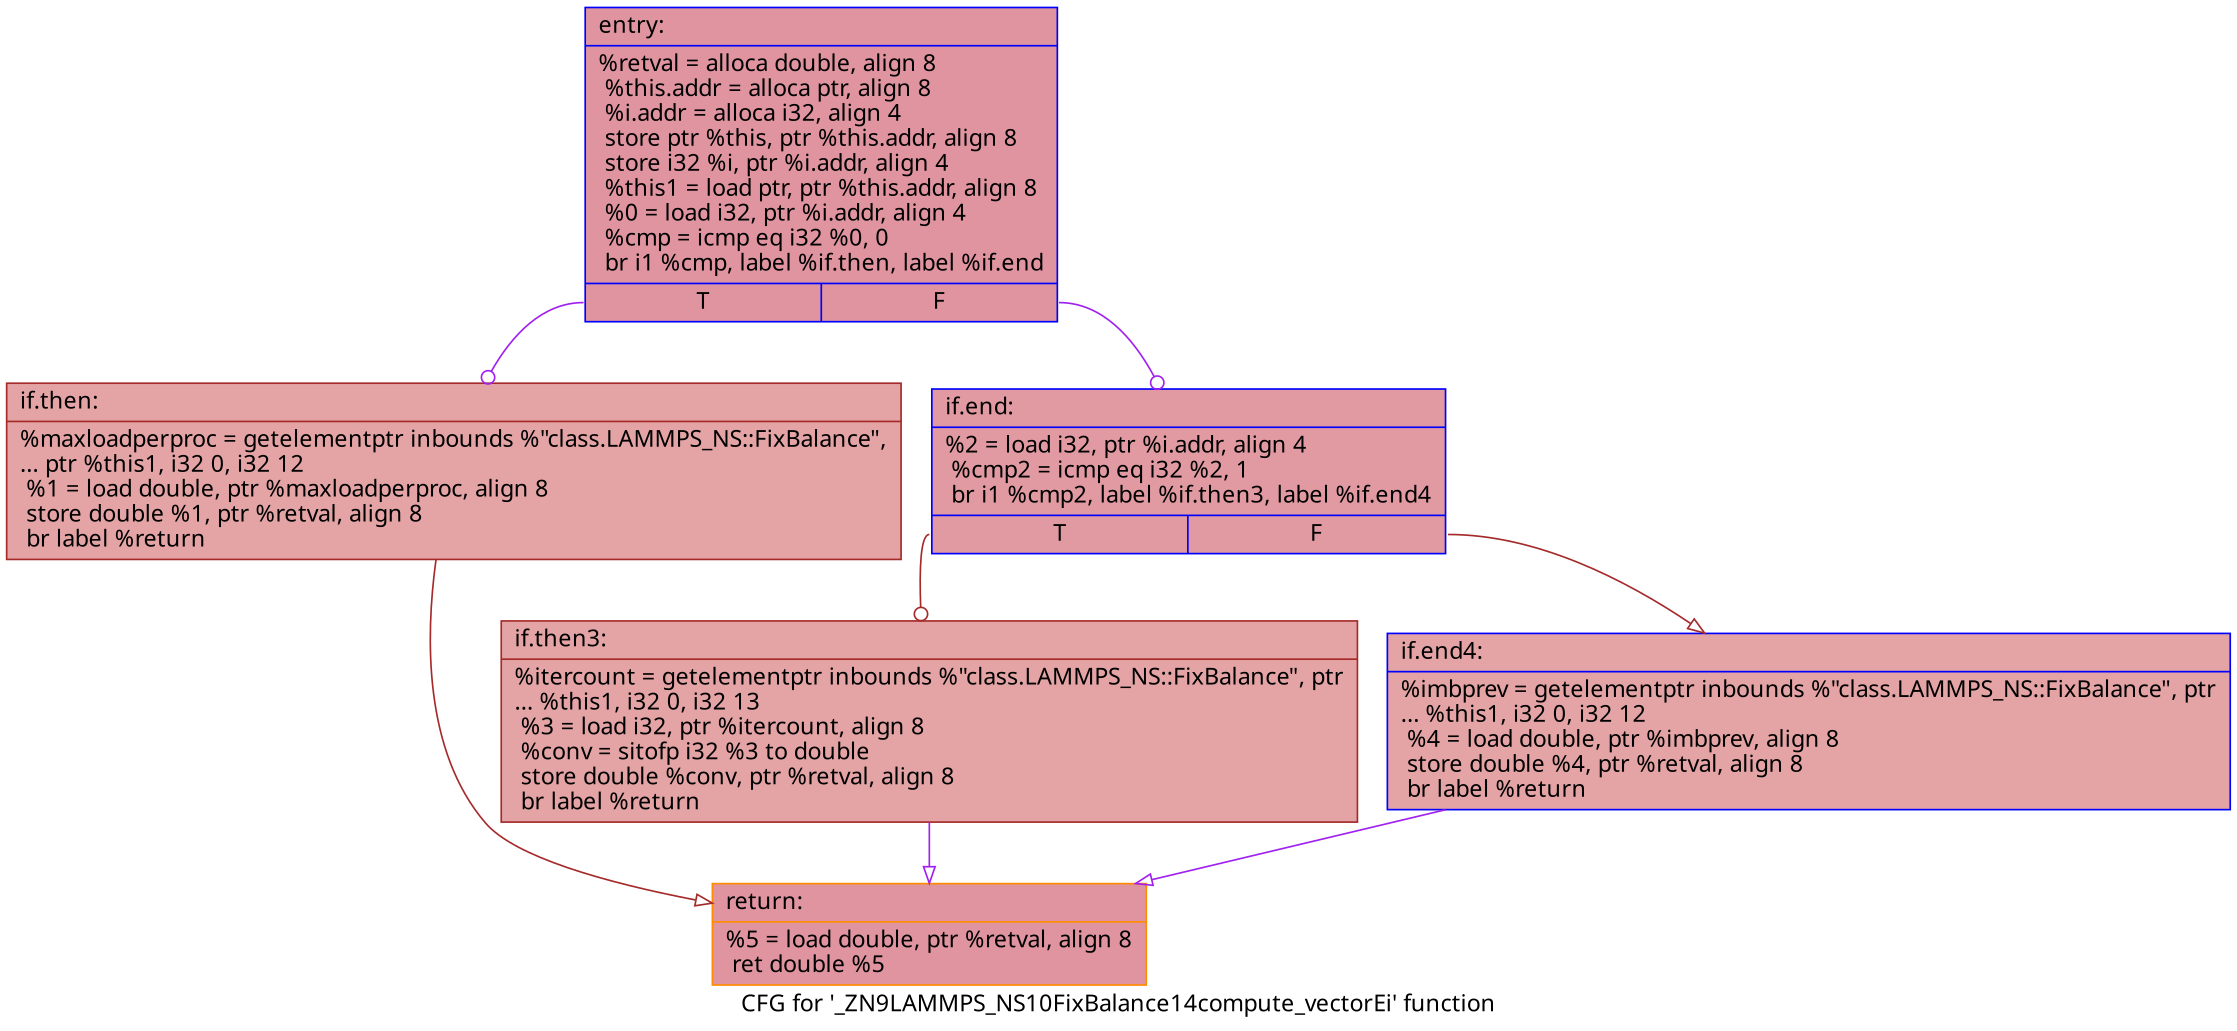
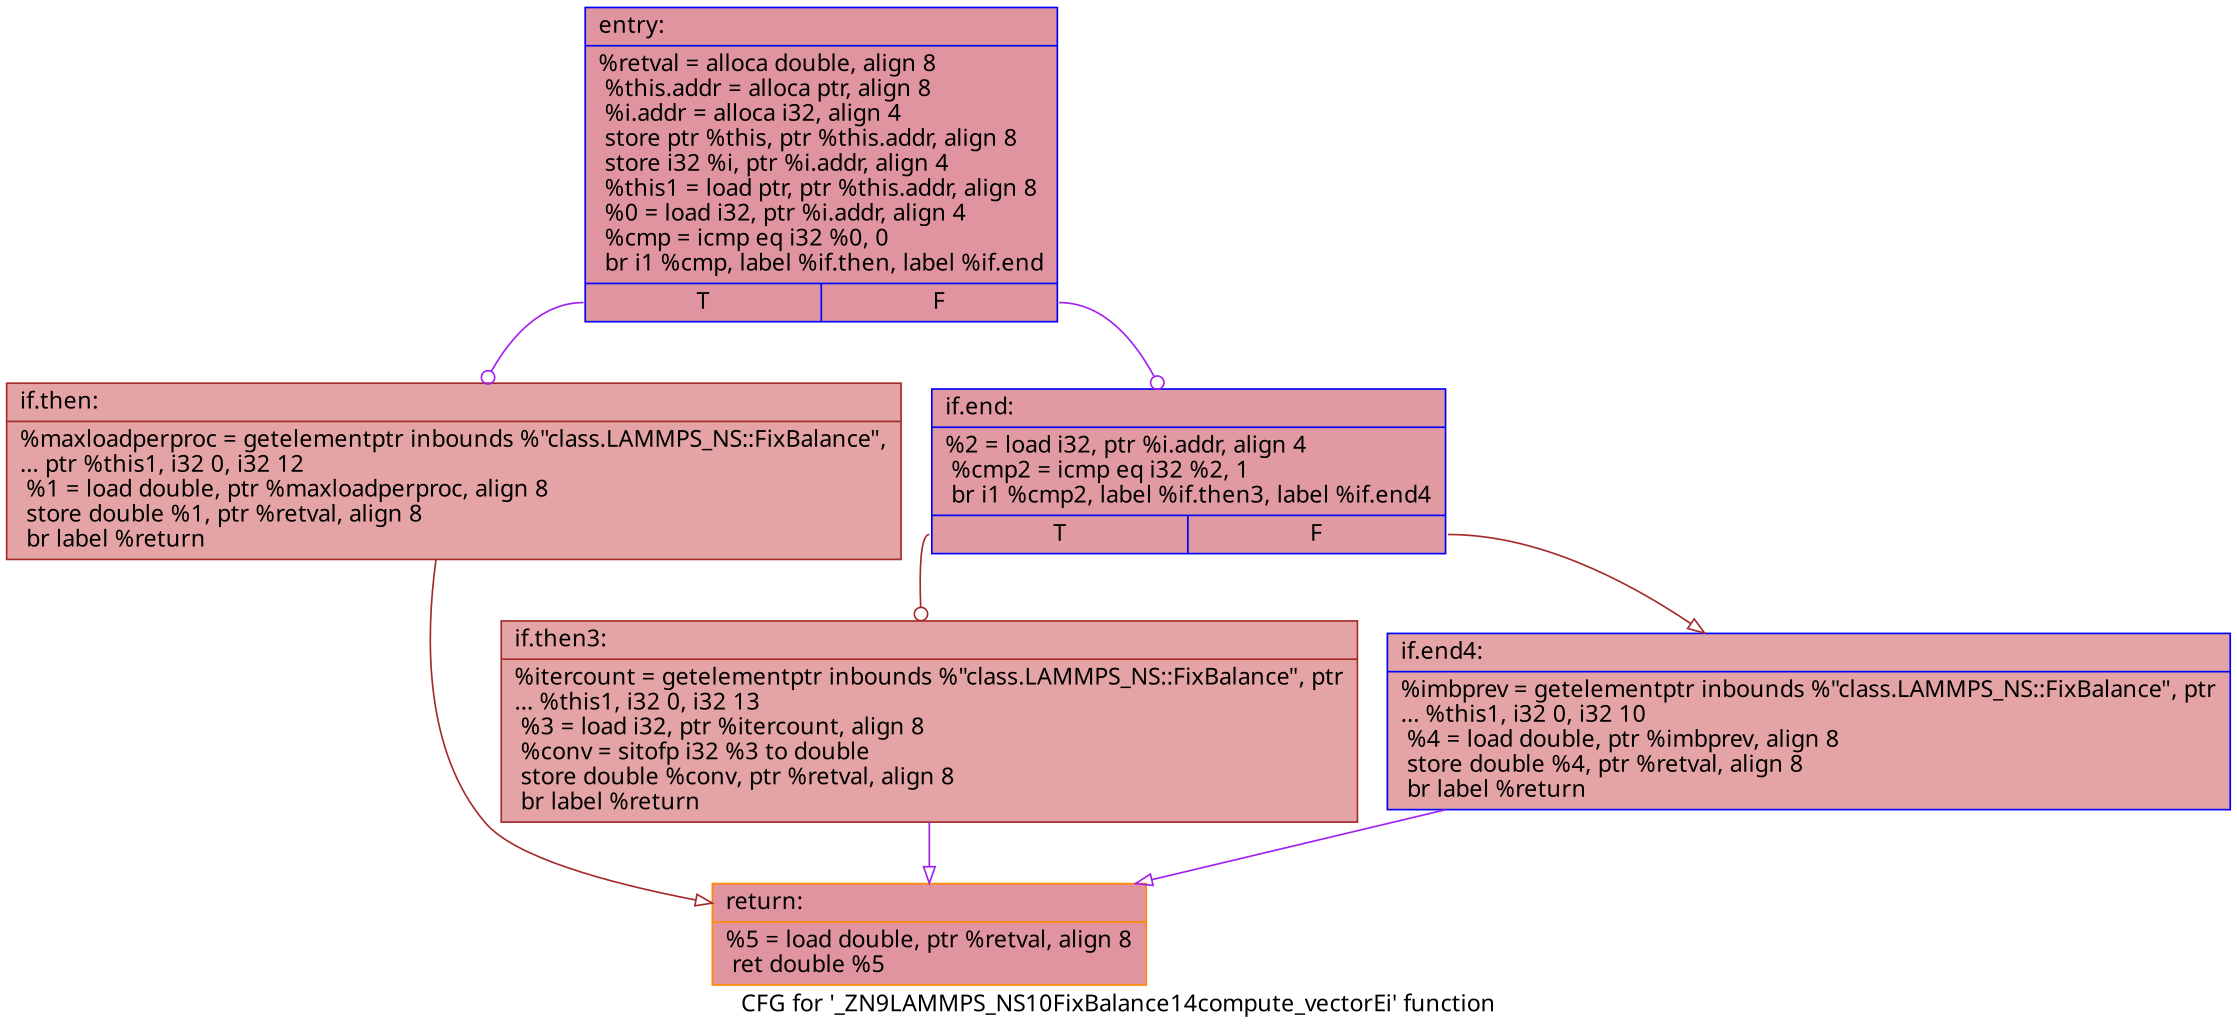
  digraph {
    label="CFG for '_ZN9LAMMPS_NS10FixBalance14compute_vectorEi' function"
    fontname="Noto Sans"
    node [color=blue fillcolor="#c32e3170" fontname="Noto Sans" shape=record style=filled]
    edge [color=purple arrowhead=onormal fontname="Noto Sans"]
    n1 [fillcolor="#b70d2870" label="{entry:\l|  %retval = alloca double, align 8\l  %this.addr = alloca ptr, align 8\l  %i.addr = alloca i32, align 4\l  store ptr %this, ptr %this.addr, align 8\l  store i32 %i, ptr %i.addr, align 4\l  %this1 = load ptr, ptr %this.addr, align 8\l  %0 = load i32, ptr %i.addr, align 4\l  %cmp = icmp eq i32 %0, 0\l  br i1 %cmp, label %if.then, label %if.end\l|{<s0>T|<s1>F}}"]
    n2 [color=brown label="{if.then:\l|  %maxloadperproc = getelementptr inbounds %\"class.LAMMPS_NS::FixBalance\",\l... ptr %this1, i32 0, i32 12\l  %1 = load double, ptr %maxloadperproc, align 8\l  store double %1, ptr %retval, align 8\l  br label %return\l}"]
    n3 [fillcolor="#bb1b2c70" label="{if.end:\l|  %2 = load i32, ptr %i.addr, align 4\l  %cmp2 = icmp eq i32 %2, 1\l  br i1 %cmp2, label %if.then3, label %if.end4\l|{<s0>T|<s1>F}}"]
    n4 [color=darkorange fillcolor="#b70d2870" label="{return:\l|  %5 = load double, ptr %retval, align 8\l  ret double %5\l}"]
    n5 [color=brown label="{if.then3:\l|  %itercount = getelementptr inbounds %\"class.LAMMPS_NS::FixBalance\", ptr\l... %this1, i32 0, i32 13\l  %3 = load i32, ptr %itercount, align 8\l  %conv = sitofp i32 %3 to double\l  store double %conv, ptr %retval, align 8\l  br label %return\l}"]
-   n6 [label="{if.end4:\l|  %imbprev = getelementptr inbounds %\"class.LAMMPS_NS::FixBalance\", ptr\l... %this1, i32 0, i32 12\l  %4 = load double, ptr %imbprev, align 8\l  store double %4, ptr %retval, align 8\l  br label %return\l}"]
+   n6 [label="{if.end4:\l|  %imbprev = getelementptr inbounds %\"class.LAMMPS_NS::FixBalance\", ptr\l... %this1, i32 0, i32 10\l  %4 = load double, ptr %imbprev, align 8\l  store double %4, ptr %retval, align 8\l  br label %return\l}"]
    n1 -> n2 [tailport=s0 arrowhead=odot]
    n1 -> n3 [tailport=s1 arrowhead=odot]
    n2 -> n4 [color=brown]
    n3 -> n5 [tailport=s0 color=brown arrowhead=odot]
    n3 -> n6 [tailport=s1 color=brown]
    n5 -> n4
    n6 -> n4
  }
